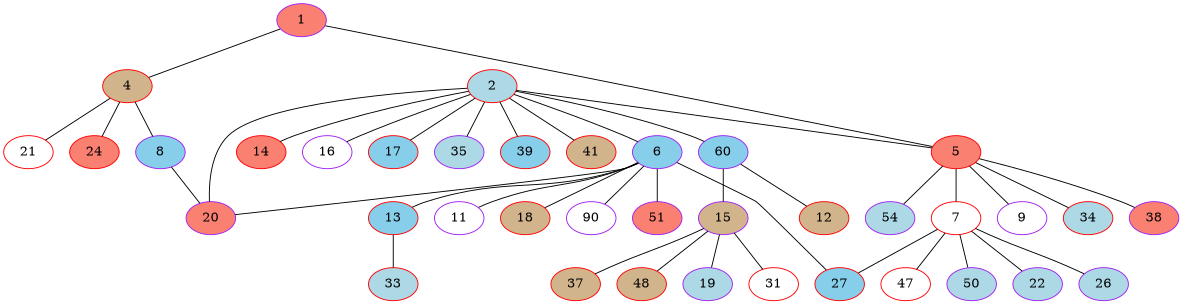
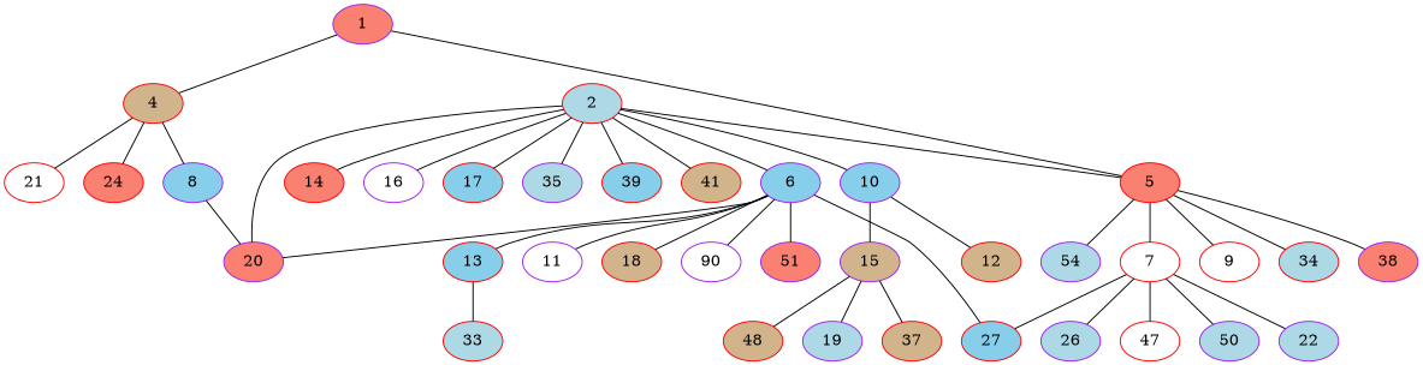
  graph {
    node [color=red fillcolor=lightblue style=filled]
    1 [color=purple fillcolor=salmon super="+42"]
    4 [fillcolor=tan super="+29"]
    5 [fillcolor=salmon super="+28"]
    2 [super="+3"]
    6 [color=purple fillcolor=skyblue super="+52"]
-   10 [color=purple fillcolor=skyblue super="+53" label=60]
+   10 [color=purple fillcolor=skyblue super="+53"]
    14 [fillcolor=salmon]
    16 [color=purple fillcolor=white super="+23"]
    17 [fillcolor=skyblue]
    20 [color=purple fillcolor=salmon]
    35 [color=purple]
    39 [fillcolor=skyblue]
    41 [fillcolor=tan]
    8 [color=purple fillcolor=skyblue super="+46"]
    21 [fillcolor=white]
    24 [fillcolor=salmon]
    7 [fillcolor=white super="+49"]
-   9 [color=purple fillcolor=white super="+25"]
+   9 [fillcolor=white super="+25"]
    34
    38 [color=purple fillcolor=salmon]
    54 [color=purple]
    11 [color=purple fillcolor=white super="+36"]
    13 [fillcolor=skyblue super="+43"]
    18 [fillcolor=tan]
    27 [fillcolor=skyblue super="+32"]
    n26 [color=purple fillcolor=white label=90]
    51 [color=purple fillcolor=salmon]
    12 [fillcolor=tan]
    15 [color=purple fillcolor=tan super="+44"]
    22 [color=purple]
    26 [color=purple]
    47 [fillcolor=white]
    50 [color=purple]
    33
    19 [color=purple]
-   31 [fillcolor=white]
    37 [fillcolor=tan]
    48 [fillcolor=tan]
    1 -- 4
    1 -- 5
    4 -- 8
    4 -- 21
    4 -- 24
    5 -- 7
    5 -- 9
    5 -- 34
    5 -- 38
    5 -- 54
    2 -- 5
    2 -- 6
    2 -- 10
    2 -- 14
    2 -- 16
    2 -- 17
    2 -- 20
    2 -- 35
    2 -- 39
    2 -- 41
    6 -- 20
    6 -- 11
    6 -- 13
    6 -- 18
    6 -- 27
    6 -- n26
    6 -- 51
    10 -- 12
    10 -- 15
    8 -- 20
    7 -- 27
    7 -- 22
    7 -- 26
    7 -- 47
    7 -- 50
    13 -- 33
    15 -- 19
-   15 -- 31
    15 -- 37
    15 -- 48
  }
